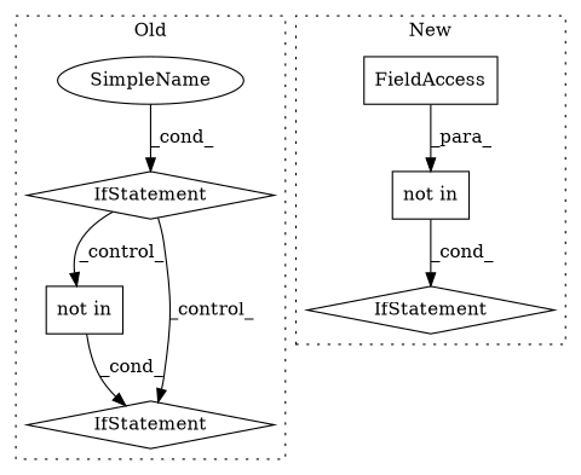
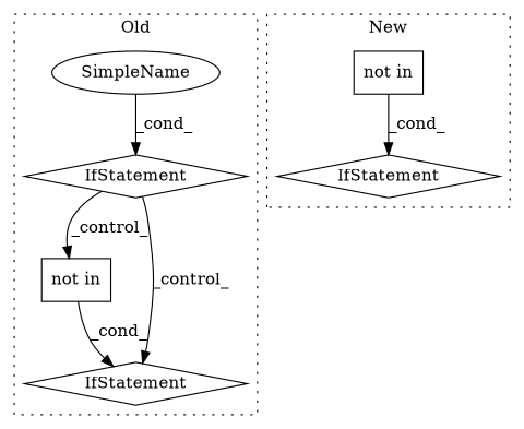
  digraph {
    node [a=25 s=1955 shape=box]
    n1 [a=108 l=35 label="not in" s=2548]
    n2 [l="12,2" label=IfStatement s="2536,2583" shape=diamond]
    n3 [a=42 label=SimpleName shape=ellipse s=""]
    n4 [l="4,2" label=IfStatement s="2127,2152" shape=diamond]
    n5 [a=108 l=84 label="not in"]
    n6 [l="14,3" label=IfStatement s="1941,2039" shape=diamond]
-   n7 [a=22 l=14 label=FieldAccess]
    subgraph cluster_1 {
      label=Old
      style=dotted
      n1
      n2
      n3
      n4
    }
    subgraph cluster_2 {
      label=New
      style=dotted
      n5
      n6
-     n7
    }
    n1 -> n2 [label=_cond_]
    n3 -> n4 [label=_cond_]
    n4 -> n1 [label=_control_]
    n4 -> n2 [label=_control_]
    n5 -> n6 [label=_cond_]
-   n7 -> n5 [label=_para_]
  }
